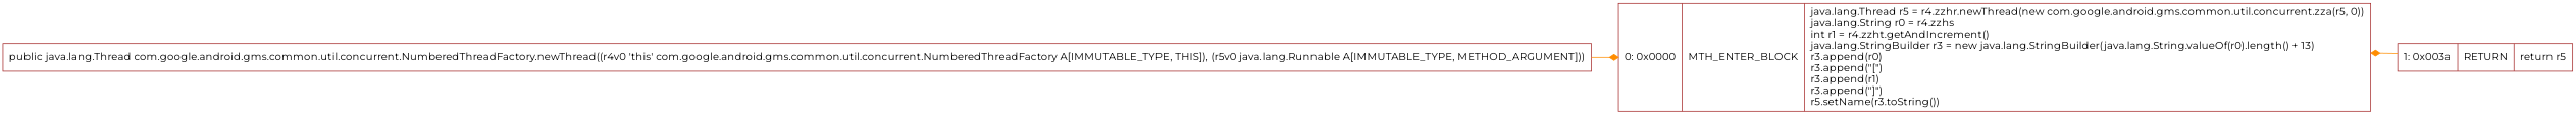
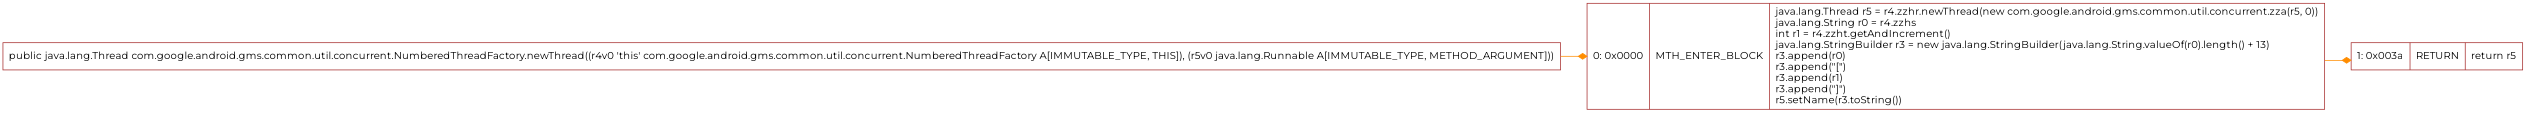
  digraph {
    rankdir=LR
    fontname=Montserrat
    node [shape=record color=brown fontname=Montserrat]
    edge [color=darkorange arrowhead=diamond fontname=Montserrat]
    n1 [label="{0\:\ 0x0000|MTH_ENTER_BLOCK\l|java.lang.Thread r5 = r4.zzhr.newThread(new com.google.android.gms.common.util.concurrent.zza(r5, 0))\ljava.lang.String r0 = r4.zzhs\lint r1 = r4.zzht.getAndIncrement()\ljava.lang.StringBuilder r3 = new java.lang.StringBuilder(java.lang.String.valueOf(r0).length() + 13)\lr3.append(r0)\lr3.append(\"[\")\lr3.append(r1)\lr3.append(\"]\")\lr5.setName(r3.toString())\l}"]
    n2 [label="{1\:\ 0x003a|RETURN\l|return r5\l}"]
    n3 [label="{public java.lang.Thread com.google.android.gms.common.util.concurrent.NumberedThreadFactory.newThread((r4v0 'this' com.google.android.gms.common.util.concurrent.NumberedThreadFactory A[IMMUTABLE_TYPE, THIS]), (r5v0 java.lang.Runnable A[IMMUTABLE_TYPE, METHOD_ARGUMENT])) }"]
-   n2 -> n1
+   n1 -> n2
    n3 -> n1
  }
